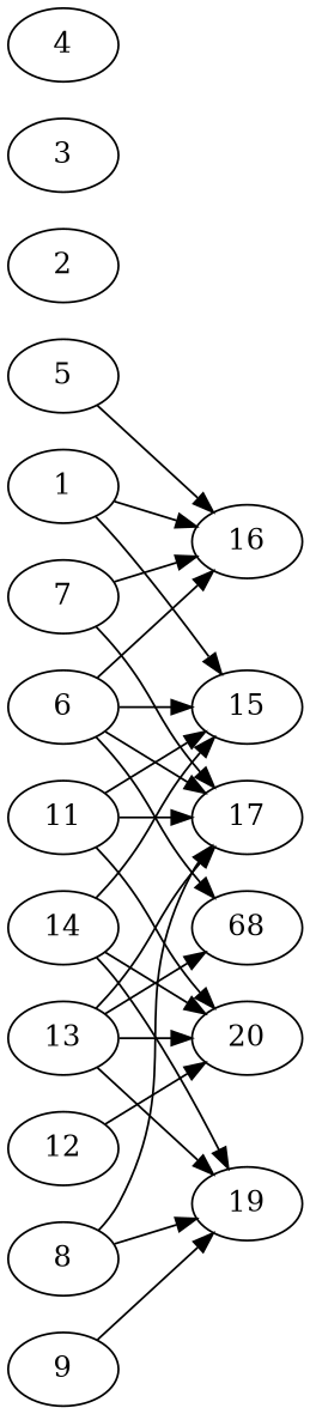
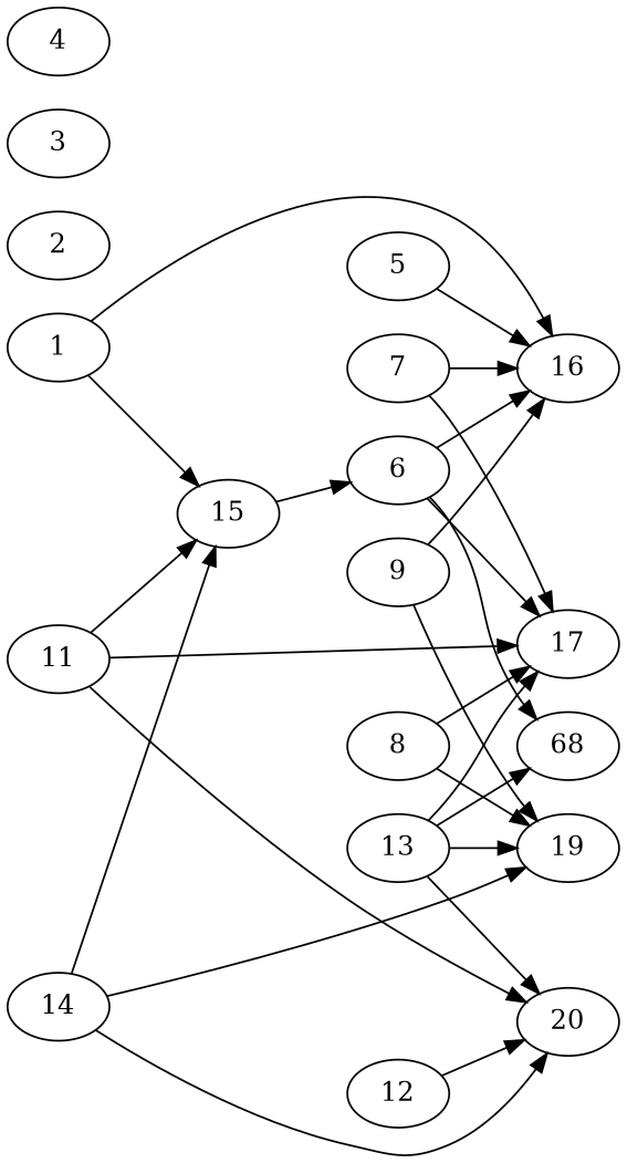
  digraph {
    rankdir=LR
    node [alpha=0.08]
    1 [expect_size=43964416]
    15 [alpha=0.16 expect_size=7372800]
    16 [alpha=0.11 expect_size=9924608]
    2 [alpha=0.13 expect_size=27795456]
    3 [alpha=0.06 expect_size=32817152]
    4 [alpha=0.19 expect_size=13921280]
    5 [alpha=0.01 expect_size=10003456]
    6 [alpha=0.01 expect_size=33355776]
    17 [alpha=0.15 expect_size=12131328]
    n10 [alpha=0.18 expect_size=10519552 label=68]
    7 [alpha=0.19 expect_size=34167808]
    8 [alpha=0.13 expect_size=47996928]
    19 [alpha=0.00 expect_size=42298368]
    9 [expect_size=41851904]
    11 [alpha=0.07 expect_size=39716864]
    20 [alpha=0.04 expect_size=14550016]
    12 [alpha=0.17 expect_size=10572800]
    13 [alpha=0.12 expect_size=41641984]
    14 [alpha=0.02 expect_size=9048064]
    1 -> 15
    1 -> 16
    5 -> 16
-   6 -> 15
+   15 -> 6
    6 -> 16
    6 -> 17
    6 -> n10
    7 -> 16
    7 -> 17
    8 -> 17
    8 -> 19
+   9 -> 16
    9 -> 19
    11 -> 15
    11 -> 17
    11 -> 20
    12 -> 20
    13 -> 17
    13 -> n10
    13 -> 19
    13 -> 20
    14 -> 15
    14 -> 19
    14 -> 20
  }
